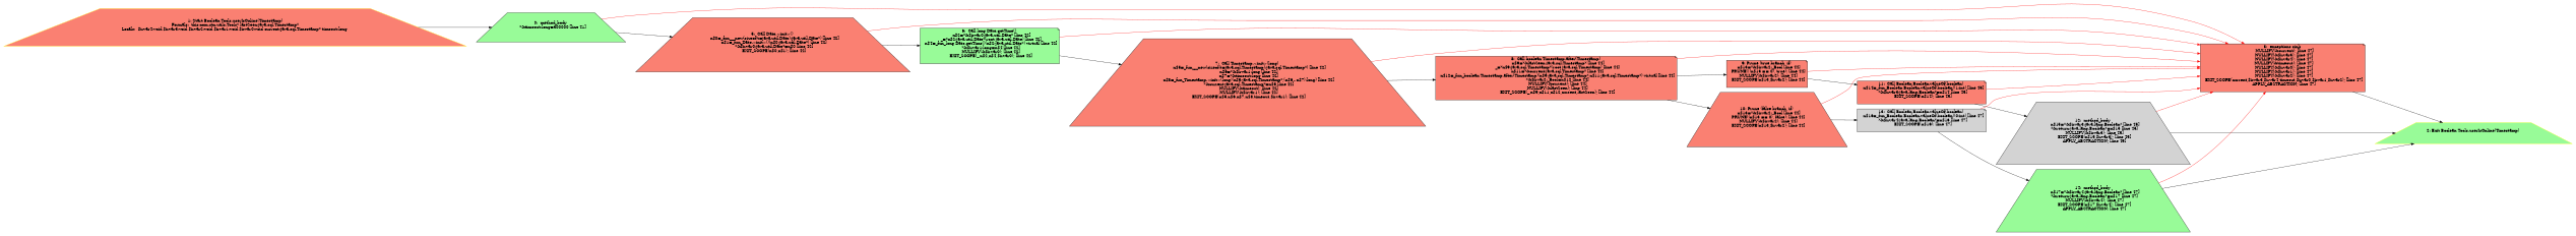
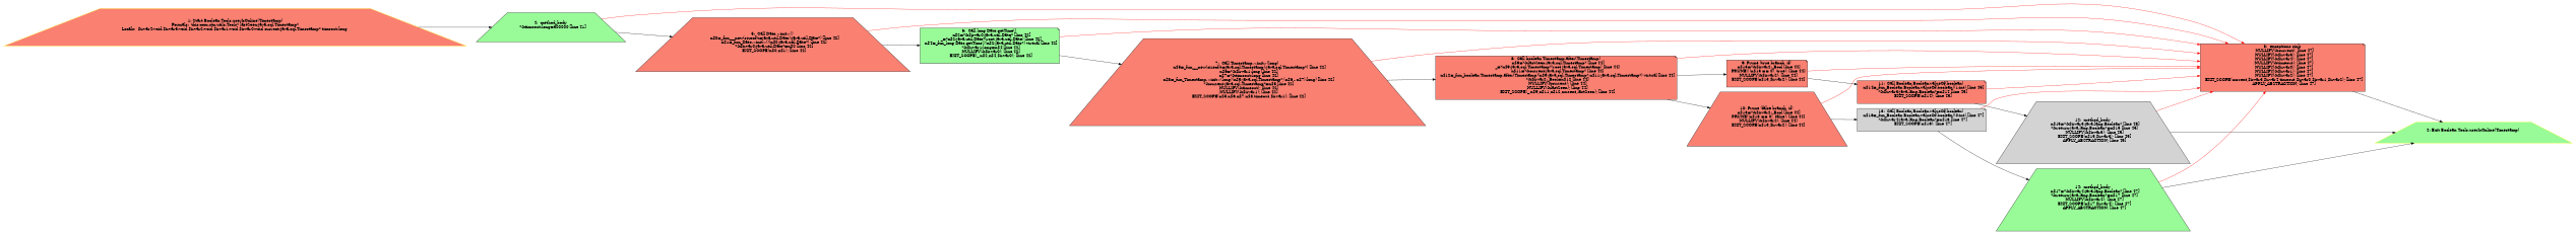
  digraph {
    rankdir=LR
    node [style=filled fillcolor=salmon shape=trapezium]
    n1 [color=yellow label="1: Start Boolean Tools.userIsOnline(Timestamp)\nFormals:  this:com.stn.utils.Tools* lastSeen:java.sql.Timestamp*\nLocals:  $irvar4:void $irvar3:void $irvar2:void $irvar1:void $irvar0:void current:java.sql.Timestamp* timeout:long \n  "]
-   n2 [label="0:  method_body \n   *&timeout:long=300000 [line 41]\n " fillcolor=palegreen]
+   n2 [label="4:  method_body \n   *&timeout:long=300000 [line 41]\n " fillcolor=palegreen]
    n3 [label="3:  exceptions sink \n   NULLIFY(&current); [line 47]\n  NULLIFY(&$irvar3); [line 47]\n  NULLIFY(&$irvar4); [line 47]\n  NULLIFY(&timeout); [line 47]\n  NULLIFY(&$irvar0); [line 47]\n  NULLIFY(&$irvar1); [line 47]\n  NULLIFY(&$irvar2); [line 47]\n  EXIT_SCOPE(current,$irvar3,$irvar4,timeout,$irvar0,$irvar1,$irvar2); [line 47]\n  APPLY_ABSTRACTION; [line 47]\n " shape=note]
    n4 [label="5:  Call Date.<init>() \n   n$0=_fun___new(sizeof(t=java.util.Date):java.util.Date*) [line 42]\n  n$1=_fun_Date.<init>()(n$0:java.util.Date*) [line 42]\n  *&$irvar0:java.util.Date*=n$0 [line 42]\n  EXIT_SCOPE(n$0,n$1); [line 42]\n "]
    n5 [color=yellow label="2: Exit Boolean Tools.userIsOnline(Timestamp) \n  " fillcolor=palegreen]
    n6 [label="6:  Call long Date.getTime() \n   n$2=*&$irvar0:java.util.Date* [line 42]\n  _=*n$2:java.util.Date*(root java.util.Date) [line 42]\n  n$4=_fun_long Date.getTime()(n$2:java.util.Date*) virtual [line 42]\n  *&$irvar1:long=n$4 [line 42]\n  NULLIFY(&$irvar0); [line 42]\n  EXIT_SCOPE(_,n$2,n$4,$irvar0); [line 42]\n " shape=note fillcolor=palegreen]
    n7 [label="7:  Call Timestamp.<init>(long) \n   n$5=_fun___new(sizeof(t=java.sql.Timestamp):java.sql.Timestamp*) [line 42]\n  n$6=*&$irvar1:long [line 42]\n  n$7=*&timeout:long [line 42]\n  n$8=_fun_Timestamp.<init>(long)(n$5:java.sql.Timestamp*,(n$6 - n$7):long) [line 42]\n  *&current:java.sql.Timestamp*=n$5 [line 42]\n  NULLIFY(&timeout); [line 42]\n  NULLIFY(&$irvar1); [line 42]\n  EXIT_SCOPE(n$5,n$6,n$7,n$8,timeout,$irvar1); [line 42]\n "]
    n8 [label="8:  Call boolean Timestamp.after(Timestamp) \n   n$9=*&lastSeen:java.sql.Timestamp* [line 44]\n  _=*n$9:java.sql.Timestamp*(root java.sql.Timestamp) [line 44]\n  n$11=*&current:java.sql.Timestamp* [line 44]\n  n$12=_fun_boolean Timestamp.after(Timestamp)(n$9:java.sql.Timestamp*,n$11:java.sql.Timestamp*) virtual [line 44]\n  *&$irvar2:_Bool=n$12 [line 44]\n  NULLIFY(&current); [line 44]\n  NULLIFY(&lastSeen); [line 44]\n  EXIT_SCOPE(_,n$9,n$11,n$12,current,lastSeen); [line 44]\n " shape=note]
    n9 [label="9: Prune (true branch, if) \n   n$13=*&$irvar2:_Bool [line 44]\n  PRUNE(!(n$13 == 0), true); [line 44]\n  NULLIFY(&$irvar2); [line 44]\n  EXIT_SCOPE(n$13,$irvar2); [line 44]\n " shape=note]
    n10 [label="10: Prune (false branch, if) \n   n$13=*&$irvar2:_Bool [line 44]\n  PRUNE((n$13 == 0), false); [line 44]\n  NULLIFY(&$irvar2); [line 44]\n  EXIT_SCOPE(n$13,$irvar2); [line 44]\n "]
    n11 [label="11:  Call Boolean Boolean.valueOf(boolean) \n   n$14=_fun_Boolean Boolean.valueOf(boolean)(1:int) [line 45]\n  *&$irvar3:java.lang.Boolean*=n$14 [line 45]\n  EXIT_SCOPE(n$14); [line 45]\n " shape=note]
    n12 [label="13:  Call Boolean Boolean.valueOf(boolean) \n   n$16=_fun_Boolean Boolean.valueOf(boolean)(0:int) [line 47]\n  *&$irvar4:java.lang.Boolean*=n$16 [line 47]\n  EXIT_SCOPE(n$16); [line 47]\n " shape=note fillcolor=lightgrey]
    n13 [label="12:  method_body \n   n$15=*&$irvar3:java.lang.Boolean* [line 45]\n  *&return:java.lang.Boolean*=n$15 [line 45]\n  NULLIFY(&$irvar3); [line 45]\n  EXIT_SCOPE(n$15,$irvar3); [line 45]\n  APPLY_ABSTRACTION; [line 45]\n " fillcolor=lightgrey]
    n14 [label="14:  method_body \n   n$17=*&$irvar4:java.lang.Boolean* [line 47]\n  *&return:java.lang.Boolean*=n$17 [line 47]\n  NULLIFY(&$irvar4); [line 47]\n  EXIT_SCOPE(n$17,$irvar4); [line 47]\n  APPLY_ABSTRACTION; [line 47]\n " fillcolor=palegreen]
    n1 -> n2
    n2 -> n3 [color=red]
    n2 -> n4
    n3 -> n5
    n4 -> n3 [color=red]
    n4 -> n6
    n6 -> n3 [color=red]
    n6 -> n7
    n7 -> n3 [color=red]
    n7 -> n8
    n8 -> n3 [color=red]
    n8 -> n9
    n8 -> n10
    n9 -> n3 [color=red]
    n9 -> n11
    n10 -> n3 [color=red]
    n10 -> n12
    n11 -> n3 [color=red]
    n11 -> n13
    n12 -> n3 [color=red]
    n12 -> n14
    n13 -> n3 [color=red]
    n13 -> n5
    n14 -> n3 [color=red]
    n14 -> n5
  }
